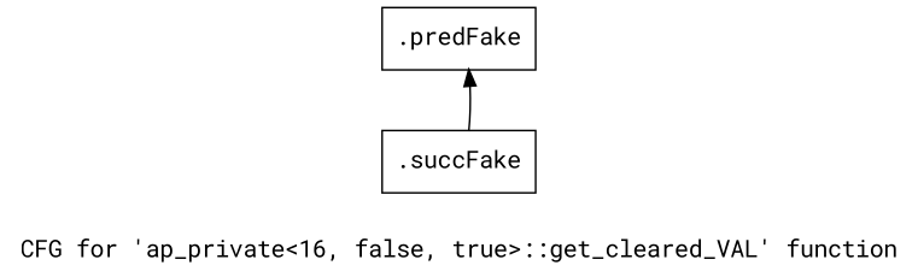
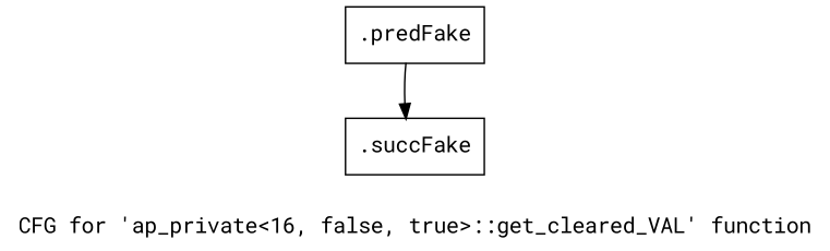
  digraph {
    label="CFG for 'ap_private\<16, false, true\>::get_cleared_VAL' function"
    fontname="Roboto Mono"
    node [shape=record fontname="Roboto Mono"]
    n1 [label="{.predFake}"]
    n2 [filename="/mnt/xilinx/Vitis_HLS/2021.2/include/etc/ap_private.h" label="{.succFake}" linenumber=1448]
-   n2 -> n1 [execusionnum=0 filename="/mnt/xilinx/Vitis_HLS/2021.2/include/etc/ap_private.h" fontname="Roboto Mono"]
+   n1 -> n2 [execusionnum=0 filename="/mnt/xilinx/Vitis_HLS/2021.2/include/etc/ap_private.h" fontname="Roboto Mono"]
  }
